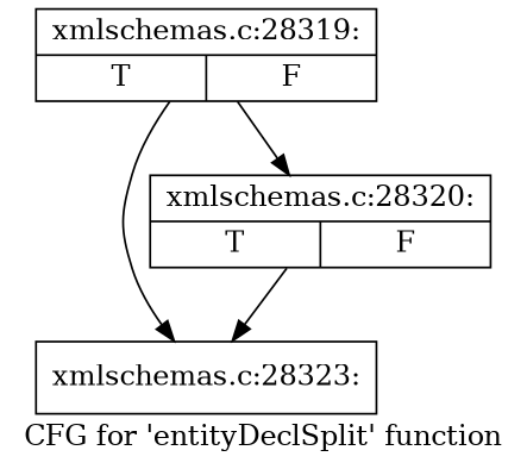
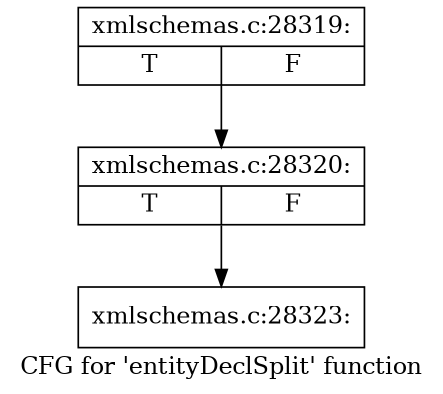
  digraph {
    label="CFG for 'entityDeclSplit' function"
    node [shape=record]
    n1 [label="{xmlschemas.c:28319:|{<s0>T|<s1>F}}"]
    n2 [label="{xmlschemas.c:28323:}"]
    n3 [label="{xmlschemas.c:28320:|{<s0>T|<s1>F}}"]
-   n1 -> n2
    n1 -> n3
    n3 -> n2
  }
